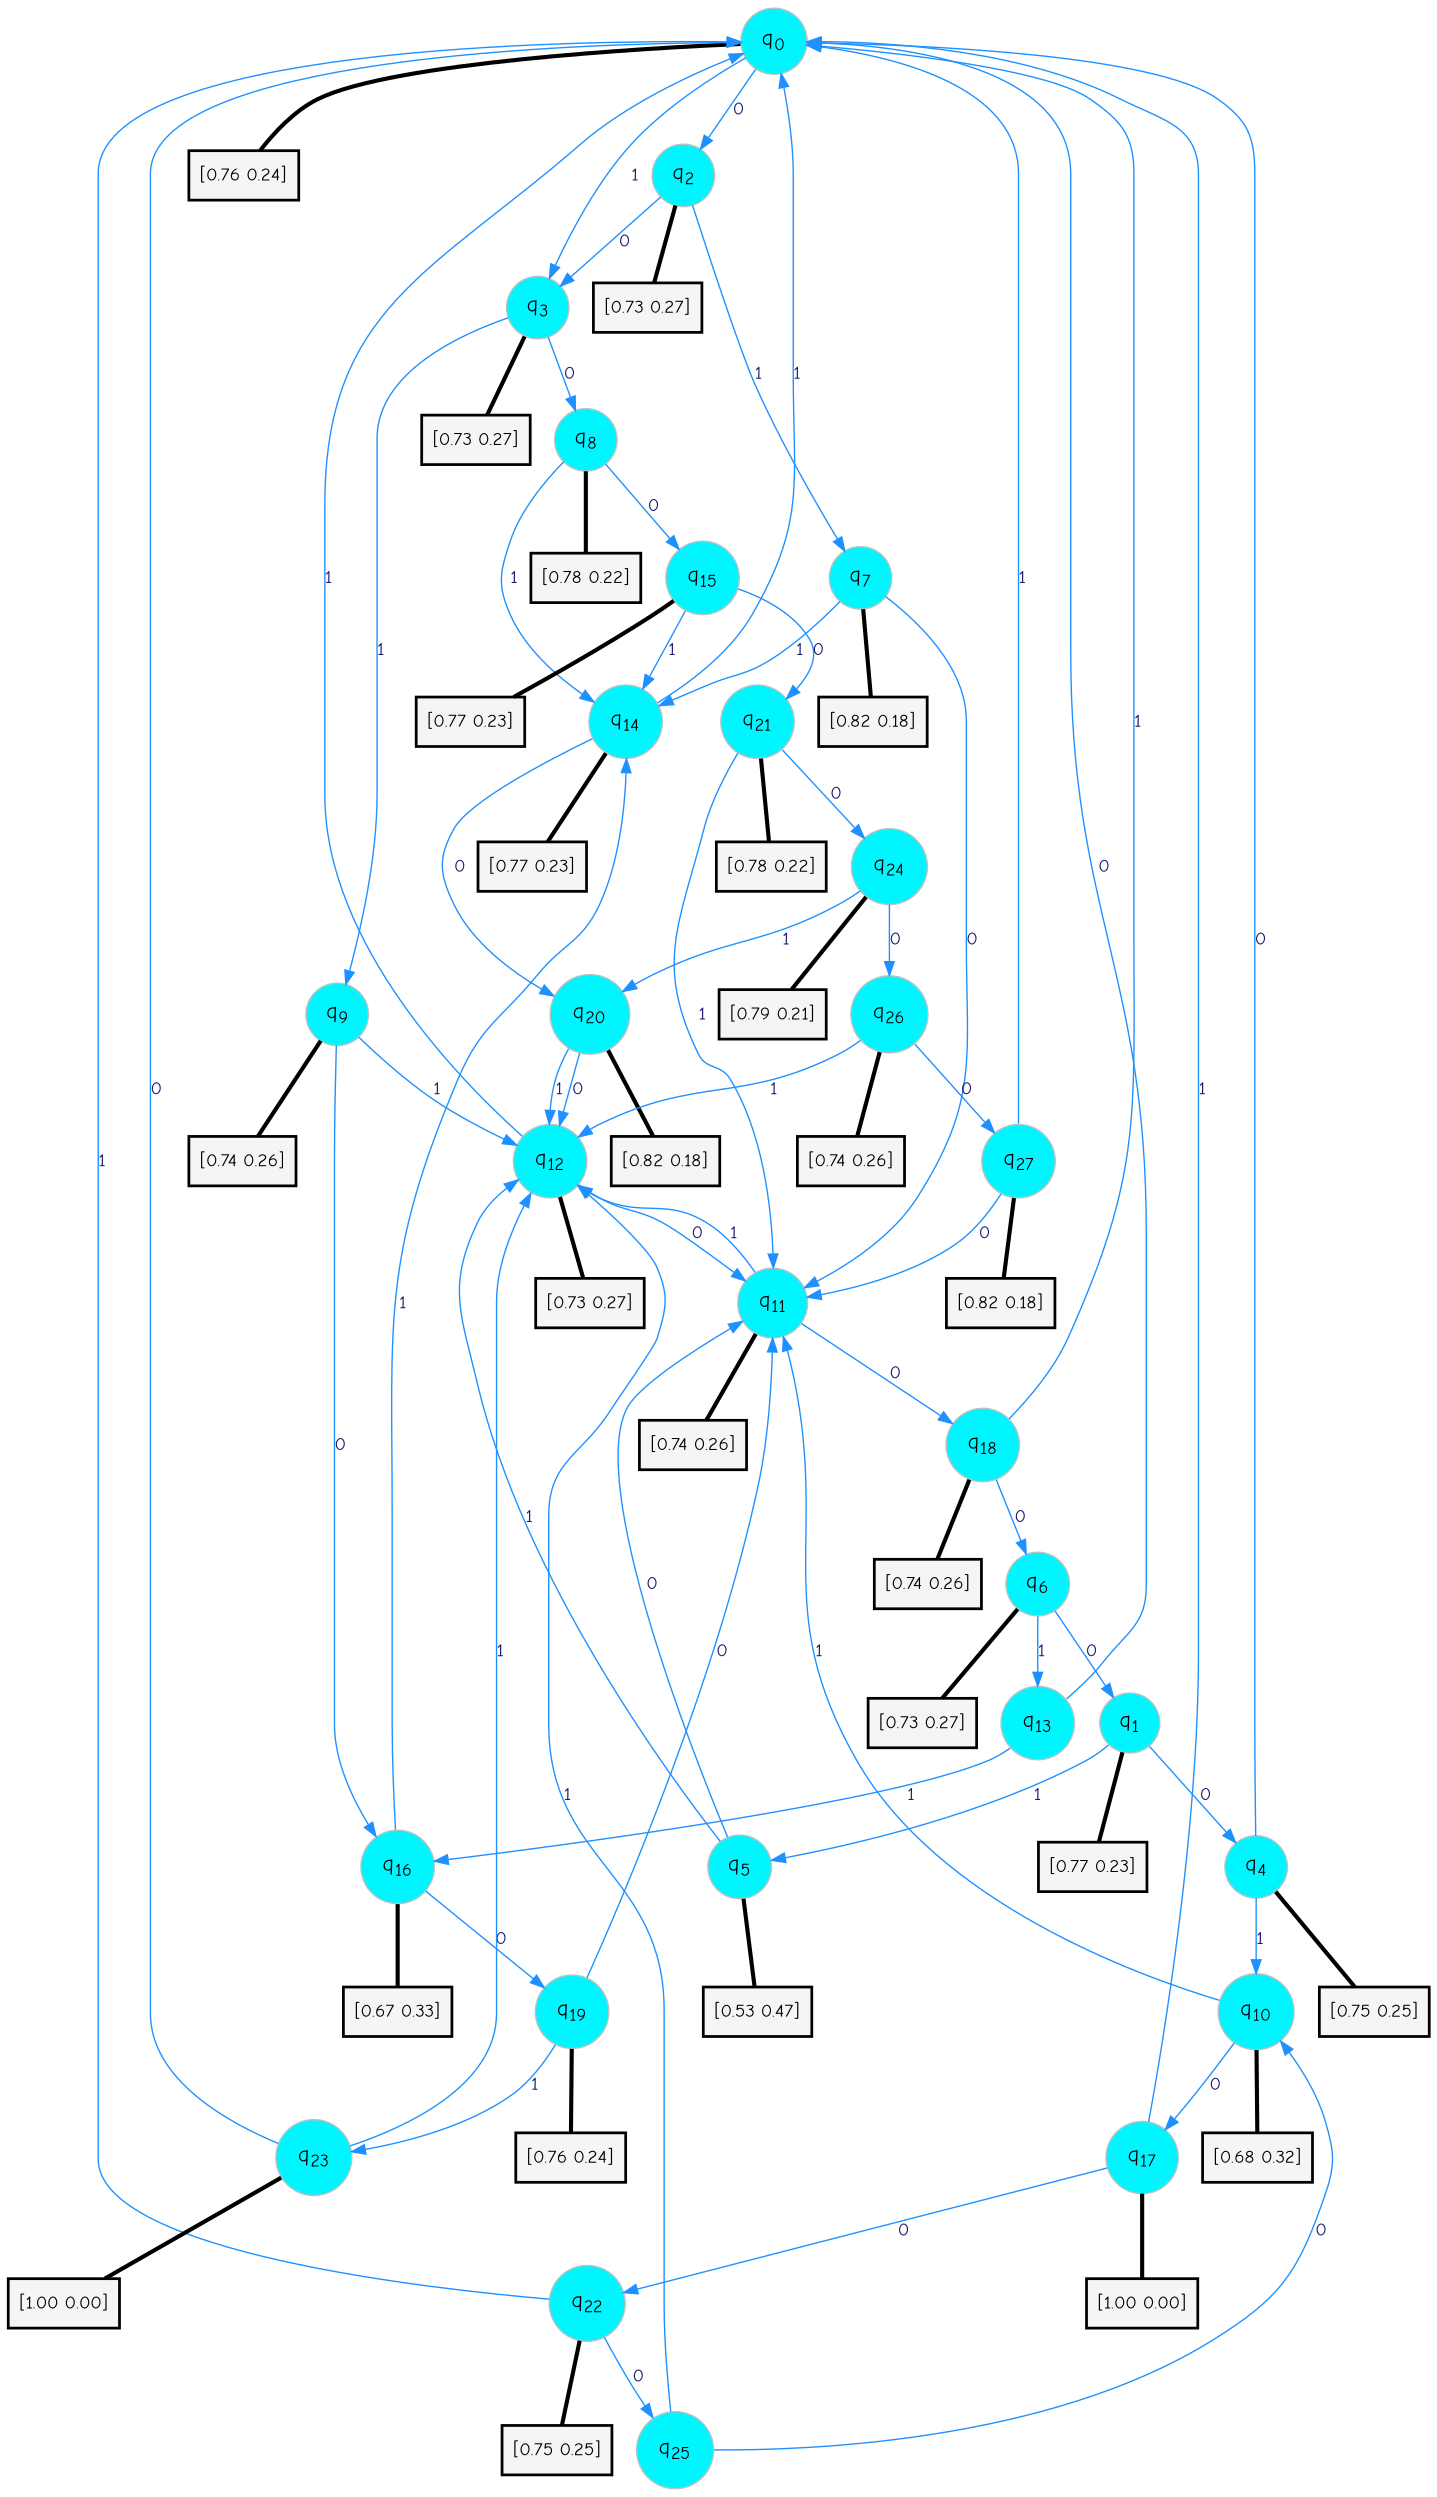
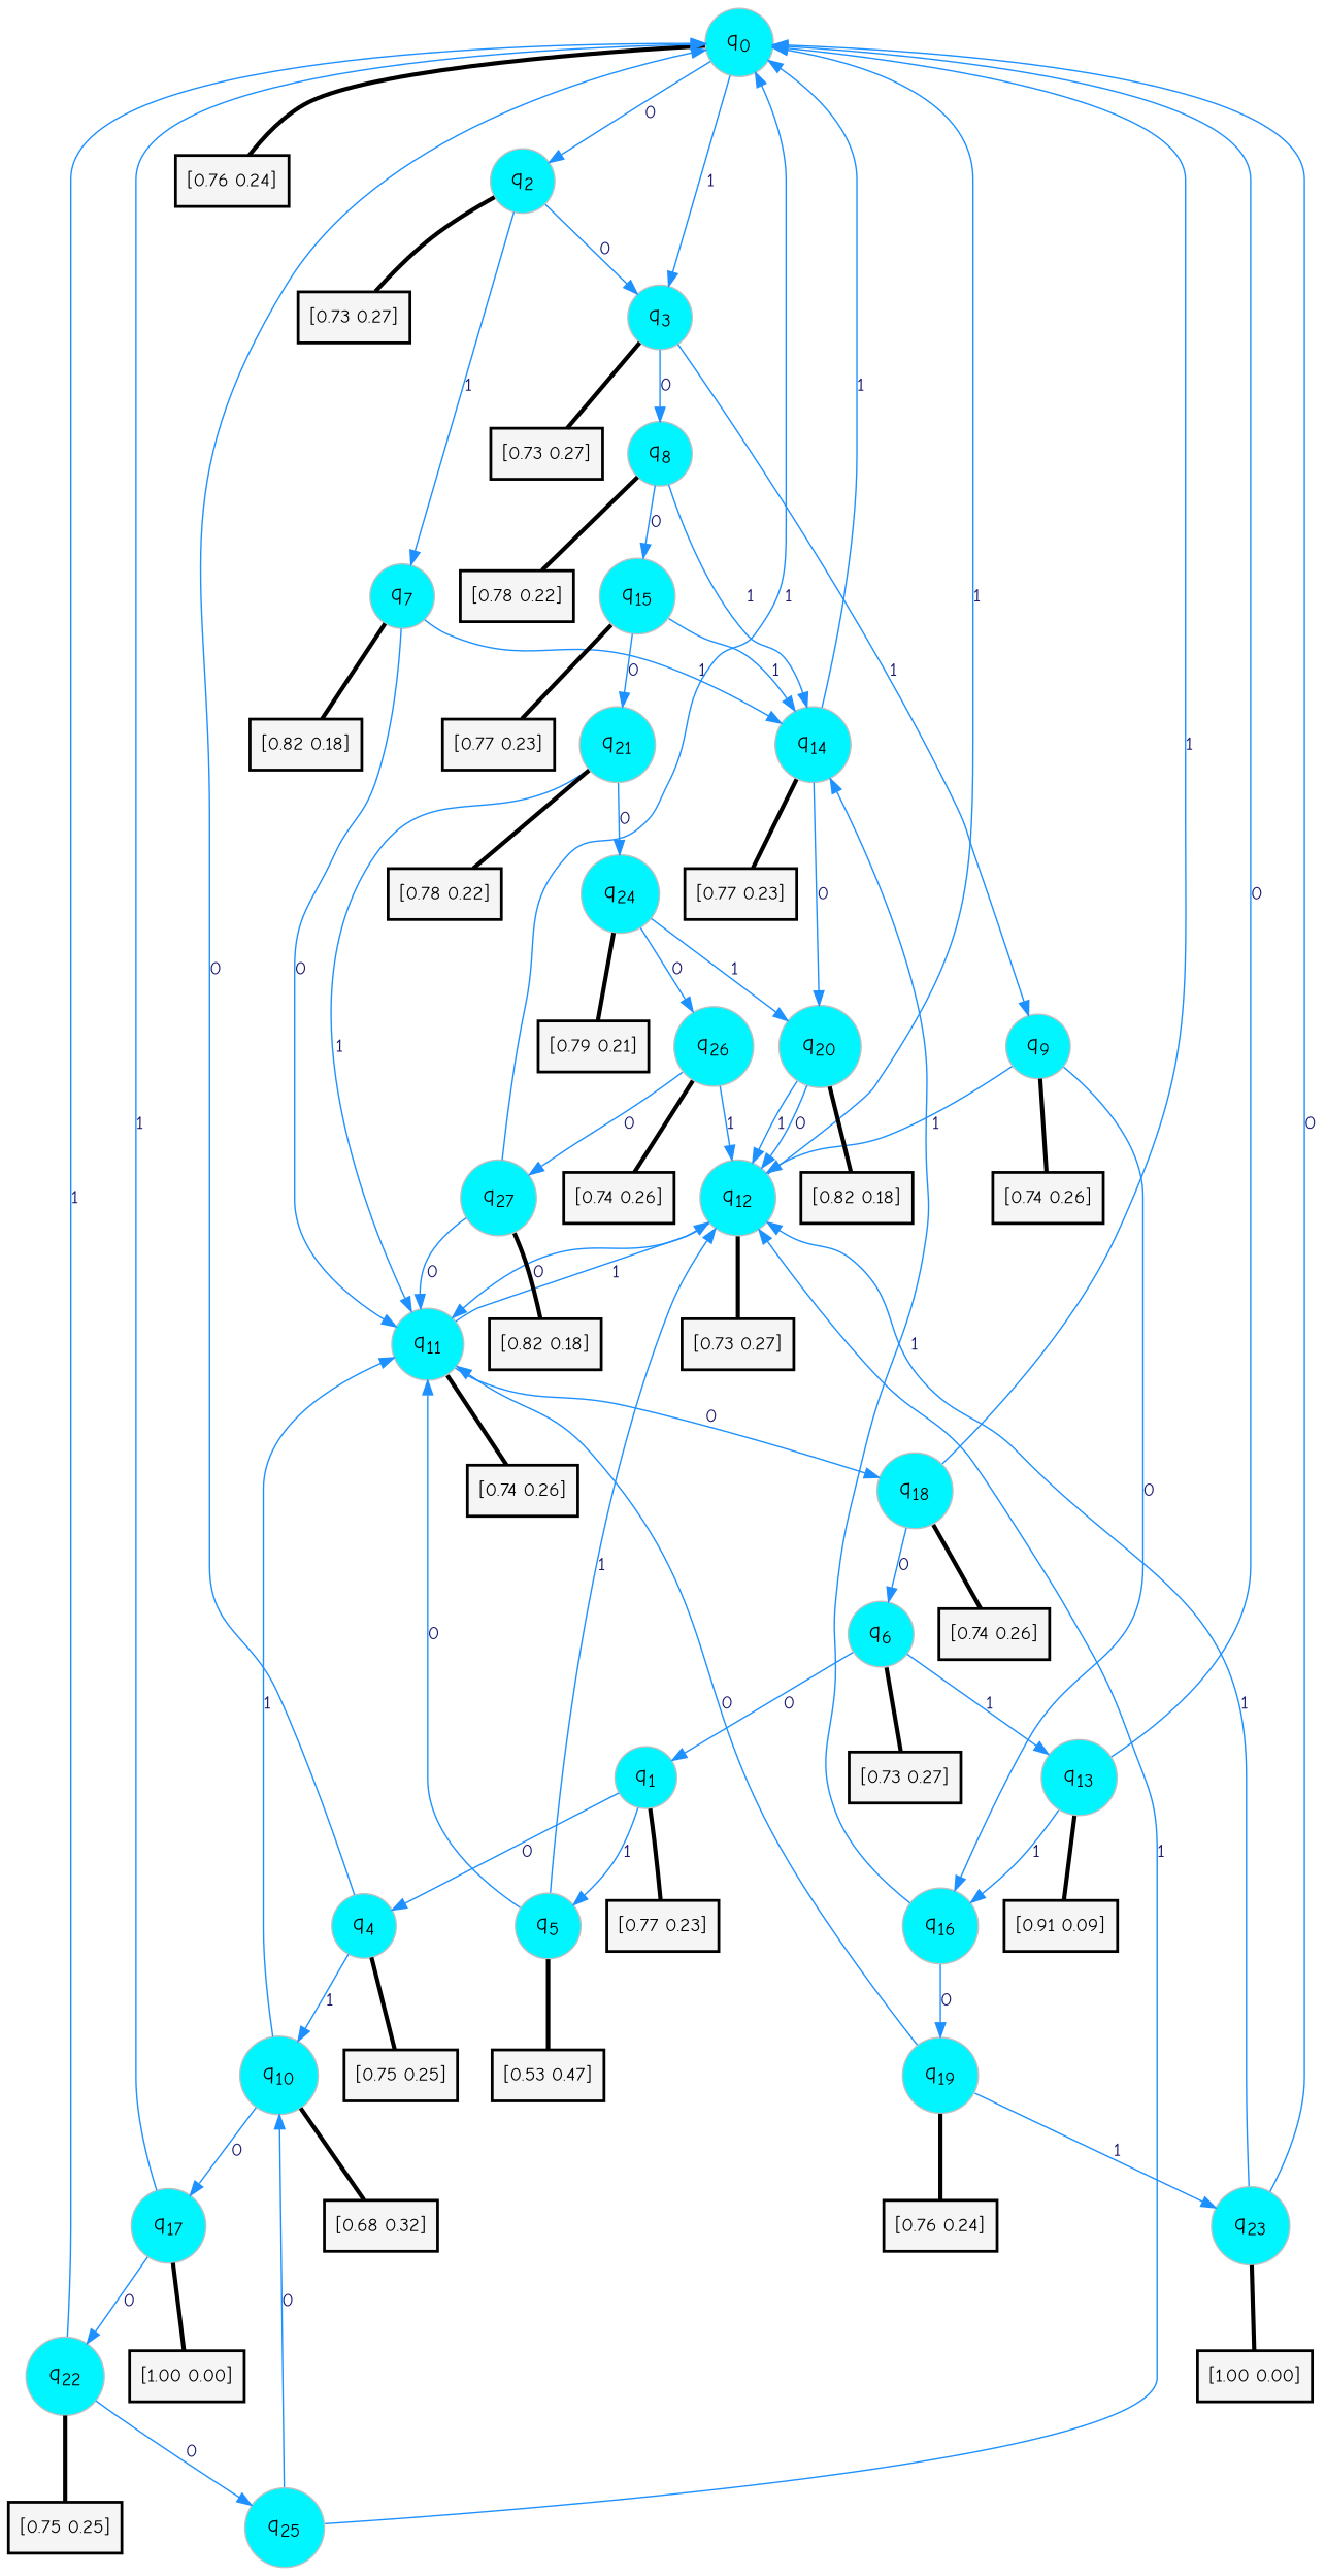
  digraph {
    fontname="Comic Neue"
    rankdir=TD
    node [color=gray fillcolor=turquoise1 fontcolor=black fontname="Comic Neue" fontsize=16 fontweight=bold shape=circle style=filled]
    edge [arrowsize=1 color=dodgerblue1 fontcolor=midnightblue fontname="Comic Neue" fontweight=bold penwidth=1 style=solid weight=20]
    n1 [label=<q<SUB>0</SUB>>]
    n2 [label=<q<SUB>2</SUB>>]
    n3 [label=<q<SUB>3</SUB>>]
    n4 [color=black fillcolor=whitesmoke fontsize=14 label="[0.76 0.24]" penwidth=2 shape=box]
    n5 [label=<q<SUB>7</SUB>>]
    n6 [color=black fillcolor=whitesmoke fontsize=14 label="[0.73 0.27]" penwidth=2 shape=box]
    n7 [label=<q<SUB>8</SUB>>]
    n8 [label=<q<SUB>9</SUB>>]
    n9 [color=black fillcolor=whitesmoke fontsize=14 label="[0.73 0.27]" penwidth=2 shape=box]
    n10 [label=<q<SUB>1</SUB>>]
    n11 [label=<q<SUB>4</SUB>>]
    n12 [label=<q<SUB>5</SUB>>]
    n13 [color=black fillcolor=whitesmoke fontsize=14 label="[0.77 0.23]" penwidth=2 shape=box]
    n14 [label=<q<SUB>10</SUB>>]
    n15 [color=black fillcolor=whitesmoke fontsize=14 label="[0.75 0.25]" penwidth=2 shape=box]
    n16 [label=<q<SUB>11</SUB>>]
    n17 [label=<q<SUB>12</SUB>>]
    n18 [color=black fillcolor=whitesmoke fontsize=14 label="[0.53 0.47]" penwidth=2 shape=box]
    n19 [label=<q<SUB>14</SUB>>]
    n20 [color=black fillcolor=whitesmoke fontsize=14 label="[0.82 0.18]" penwidth=2 shape=box]
    n21 [label=<q<SUB>15</SUB>>]
    n22 [color=black fillcolor=whitesmoke fontsize=14 label="[0.78 0.22]" penwidth=2 shape=box]
    n23 [label=<q<SUB>16</SUB>>]
    n24 [color=black fillcolor=whitesmoke fontsize=14 label="[0.74 0.26]" penwidth=2 shape=box]
    n25 [label=<q<SUB>17</SUB>>]
    n26 [color=black fillcolor=whitesmoke fontsize=14 label="[0.68 0.32]" penwidth=2 shape=box]
    n27 [label=<q<SUB>18</SUB>>]
    n28 [color=black fillcolor=whitesmoke fontsize=14 label="[0.74 0.26]" penwidth=2 shape=box]
    n29 [color=black fillcolor=whitesmoke fontsize=14 label="[0.73 0.27]" penwidth=2 shape=box]
    n30 [label=<q<SUB>6</SUB>>]
    n31 [label=<q<SUB>13</SUB>>]
    n32 [color=black fillcolor=whitesmoke fontsize=14 label="[0.73 0.27]" penwidth=2 shape=box]
+   n33 [color=black fillcolor=whitesmoke fontsize=14 label="[0.91 0.09]" penwidth=2 shape=box]
    n34 [label=<q<SUB>20</SUB>>]
    n35 [color=black fillcolor=whitesmoke fontsize=14 label="[0.77 0.23]" penwidth=2 shape=box]
    n36 [label=<q<SUB>21</SUB>>]
    n37 [color=black fillcolor=whitesmoke fontsize=14 label="[0.77 0.23]" penwidth=2 shape=box]
    n38 [label=<q<SUB>19</SUB>>]
-   n39 [color=black fillcolor=whitesmoke fontsize=14 label="[0.67 0.33]" penwidth=2 shape=box]
    n40 [label=<q<SUB>22</SUB>>]
    n41 [color=black fillcolor=whitesmoke fontsize=14 label="[1.00 0.00]" penwidth=2 shape=box]
    n42 [color=black fillcolor=whitesmoke fontsize=14 label="[0.74 0.26]" penwidth=2 shape=box]
    n43 [color=black fillcolor=whitesmoke fontsize=14 label="[0.82 0.18]" penwidth=2 shape=box]
    n44 [label=<q<SUB>24</SUB>>]
    n45 [color=black fillcolor=whitesmoke fontsize=14 label="[0.78 0.22]" penwidth=2 shape=box]
    n46 [label=<q<SUB>23</SUB>>]
    n47 [color=black fillcolor=whitesmoke fontsize=14 label="[0.76 0.24]" penwidth=2 shape=box]
    n48 [label=<q<SUB>25</SUB>>]
    n49 [color=black fillcolor=whitesmoke fontsize=14 label="[0.75 0.25]" penwidth=2 shape=box]
    n50 [color=black fillcolor=whitesmoke fontsize=14 label="[1.00 0.00]" penwidth=2 shape=box]
    n51 [label=<q<SUB>26</SUB>>]
    n52 [color=black fillcolor=whitesmoke fontsize=14 label="[0.79 0.21]" penwidth=2 shape=box]
    n53 [label=<q<SUB>27</SUB>>]
    n54 [color=black fillcolor=whitesmoke fontsize=14 label="[0.74 0.26]" penwidth=2 shape=box]
    n55 [color=black fillcolor=whitesmoke fontsize=14 label="[0.82 0.18]" penwidth=2 shape=box]
    n1 -> n2 [label=0]
    n1 -> n3 [label=1]
    n1 -> n4 [arrowhead=none color=black penwidth=3]
    n2 -> n3 [label=0]
    n2 -> n5 [label=1]
    n2 -> n6 [arrowhead=none color=black penwidth=3]
    n3 -> n7 [label=0]
    n3 -> n8 [label=1]
    n3 -> n9 [arrowhead=none color=black penwidth=3]
    n5 -> n16 [label=0]
    n5 -> n19 [label=1]
    n5 -> n20 [arrowhead=none color=black penwidth=3]
    n7 -> n19 [label=1]
    n7 -> n21 [label=0]
    n7 -> n22 [arrowhead=none color=black penwidth=3]
    n8 -> n17 [label=1]
    n8 -> n23 [label=0]
    n8 -> n24 [arrowhead=none color=black penwidth=3]
    n10 -> n11 [label=0]
    n10 -> n12 [label=1]
    n10 -> n13 [arrowhead=none color=black penwidth=3]
    n11 -> n1 [label=0]
    n11 -> n14 [label=1]
    n11 -> n15 [arrowhead=none color=black penwidth=3]
    n12 -> n16 [label=0]
    n12 -> n17 [label=1]
    n12 -> n18 [arrowhead=none color=black penwidth=3]
    n14 -> n16 [label=1]
    n14 -> n25 [label=0]
    n14 -> n26 [arrowhead=none color=black penwidth=3]
    n16 -> n17 [label=1]
    n16 -> n27 [label=0]
    n16 -> n28 [arrowhead=none color=black penwidth=3]
    n17 -> n1 [label=1]
    n17 -> n16 [label=0]
    n17 -> n29 [arrowhead=none color=black penwidth=3]
    n19 -> n1 [label=1]
    n19 -> n34 [label=0]
    n19 -> n35 [arrowhead=none color=black penwidth=3]
    n21 -> n19 [label=1]
    n21 -> n36 [label=0]
    n21 -> n37 [arrowhead=none color=black penwidth=3]
    n23 -> n19 [label=1]
    n23 -> n38 [label=0]
-   n23 -> n39 [arrowhead=none color=black penwidth=3]
    n25 -> n1 [label=1]
    n25 -> n40 [label=0]
    n25 -> n41 [arrowhead=none color=black penwidth=3]
    n27 -> n1 [label=1]
    n27 -> n30 [label=0]
    n27 -> n42 [arrowhead=none color=black penwidth=3]
    n30 -> n10 [label=0]
    n30 -> n31 [label=1]
    n30 -> n32 [arrowhead=none color=black penwidth=3]
    n31 -> n1 [label=0]
    n31 -> n23 [label=1]
+   n31 -> n33 [arrowhead=none color=black penwidth=3]
    n34 -> n17 [label=0]
    n34 -> n17 [label=1]
    n34 -> n43 [arrowhead=none color=black penwidth=3]
    n36 -> n16 [label=1]
    n36 -> n44 [label=0]
    n36 -> n45 [arrowhead=none color=black penwidth=3]
    n38 -> n16 [label=0]
    n38 -> n46 [label=1]
    n38 -> n47 [arrowhead=none color=black penwidth=3]
    n40 -> n1 [label=1]
    n40 -> n48 [label=0]
    n40 -> n49 [arrowhead=none color=black penwidth=3]
    n44 -> n34 [label=1]
    n44 -> n51 [label=0]
    n44 -> n52 [arrowhead=none color=black penwidth=3]
    n46 -> n1 [label=0]
    n46 -> n17 [label=1]
    n46 -> n50 [arrowhead=none color=black penwidth=3]
    n48 -> n14 [label=0]
    n48 -> n17 [label=1]
    n51 -> n17 [label=1]
    n51 -> n53 [label=0]
    n51 -> n54 [arrowhead=none color=black penwidth=3]
    n53 -> n1 [label=1]
    n53 -> n16 [label=0]
    n53 -> n55 [arrowhead=none color=black penwidth=3]
  }
